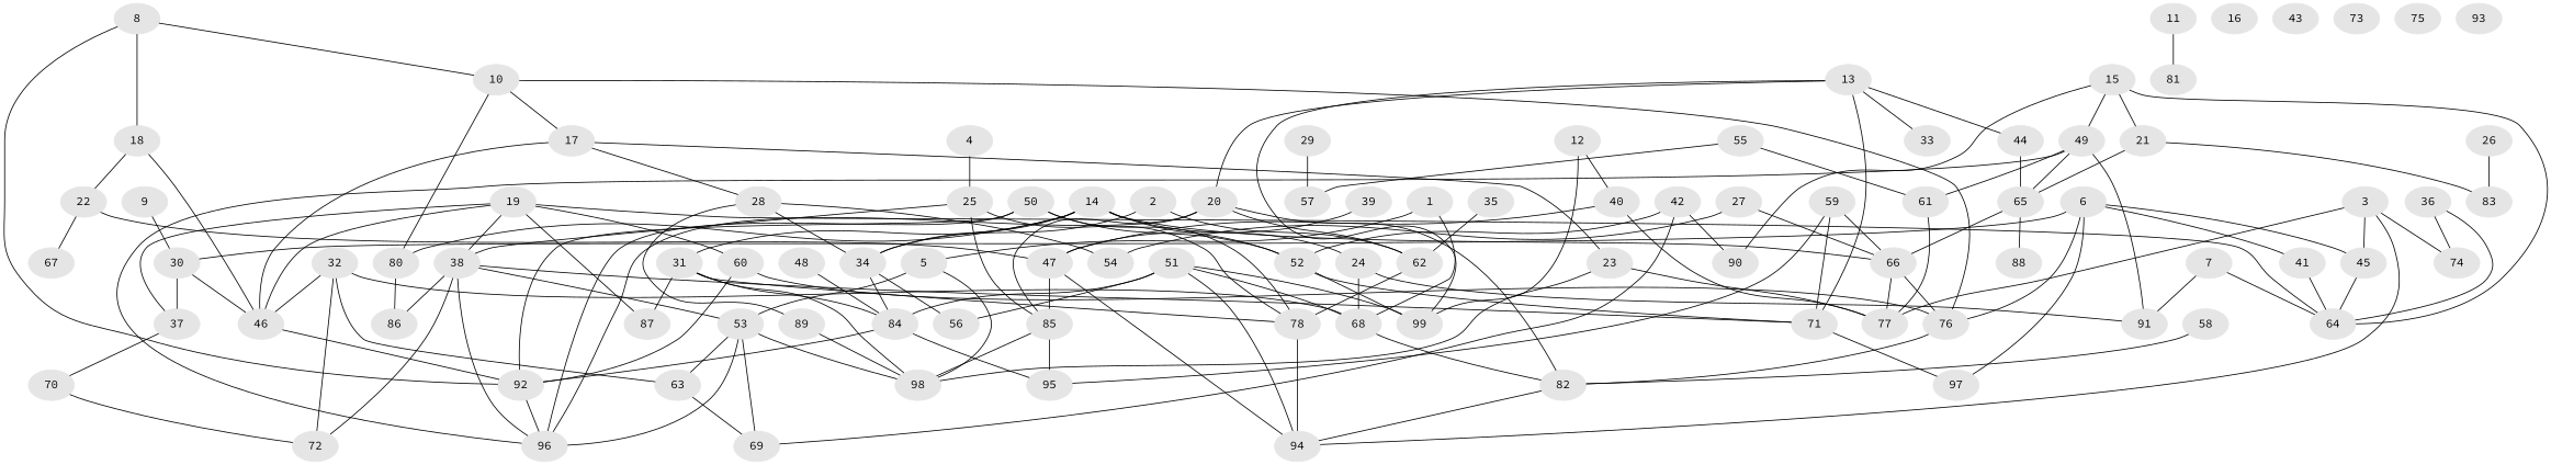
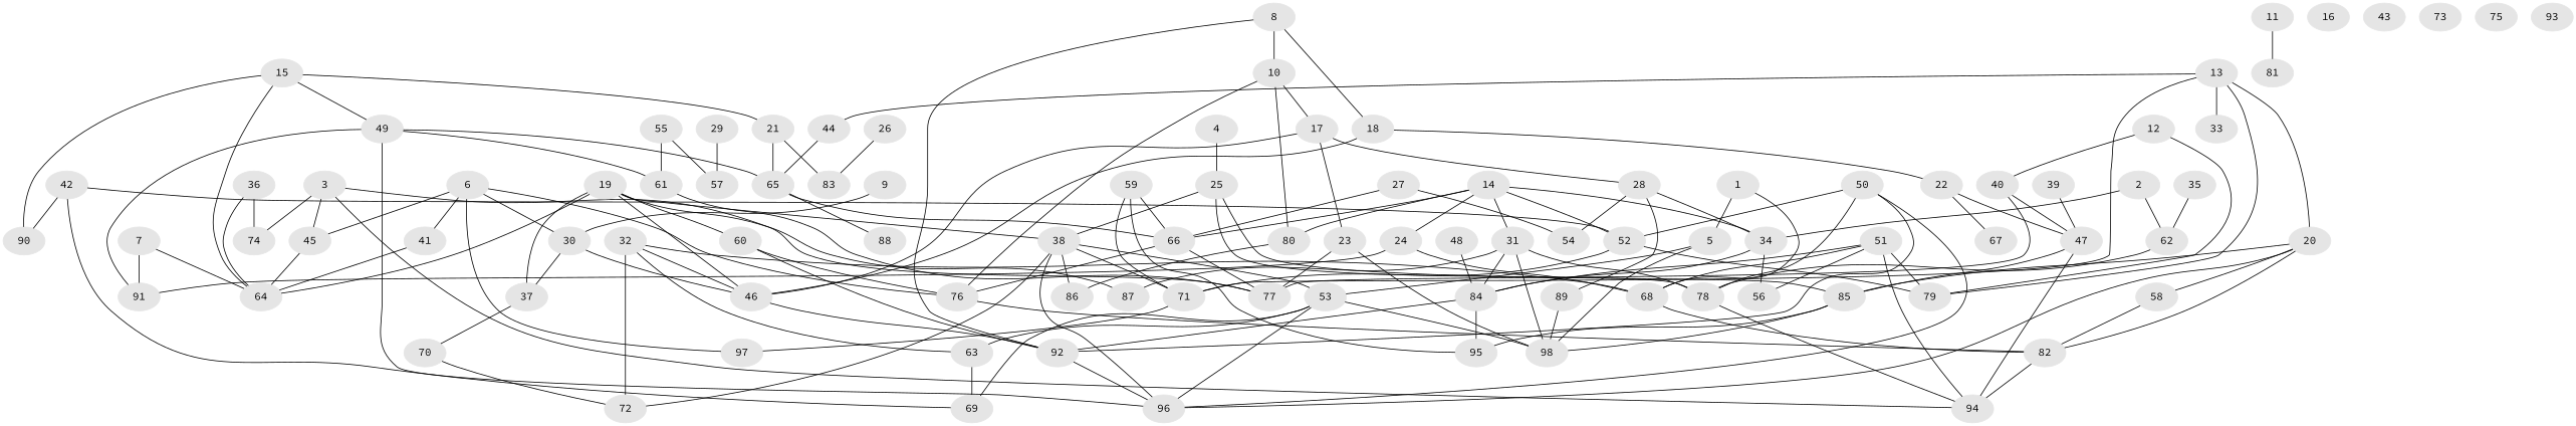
  graph {
    fontname="Source Code Pro"
    node [color=gray90 fontname="Source Code Pro" style=filled]
    edge [fontname="Source Code Pro"]
    1
    5
    68
    53
    98
    82
    2
    34
    62
    84
    56
    55
    57
    61
    3
    45
    74
    94
    77
    64
    4
    25
    38
    85
    78
    96
    63
    69
    6
    30
    41
    76
    97
    46
    37
    7
    91
    8
    10
    18
    92
    17
    80
    22
    9
    23
    28
    86
    11
    81
    12
    40
-   79 [label=99]
+   79
    47
    13
    20
    33
    44
    71
    58
    65
    14
    24
    31
    52
    66
    87
    15
    21
    49
    90
    83
    16
    54
    89
    67
    19
    60
    70
    72
    95
    88
    26
    27
    29
    32
    35
    36
    39
    42
    43
    48
    50
    51
    59
    73
    75
    93
    1 -- 5
    1 -- 68
    5 -- 53
    5 -- 98
    68 -- 82
    53 -- 98
    53 -- 96
    53 -- 63
    53 -- 69
    82 -- 94
    2 -- 34
    2 -- 62
    34 -- 84
    34 -- 56
    62 -- 78
    84 -- 92
    84 -- 95
    55 -- 57
    55 -- 61
    61 -- 77
    3 -- 45
    3 -- 74
    3 -- 94
    3 -- 77
    45 -- 64
    4 -- 25
    25 -- 38
    25 -- 85
    25 -- 78
    38 -- 53
    38 -- 96
    38 -- 86
    38 -- 71
    38 -- 72
    85 -- 98
    85 -- 95
    78 -- 94
    63 -- 69
    6 -- 45
    6 -- 30
    6 -- 41
    6 -- 76
    6 -- 97
    30 -- 46
    30 -- 37
    41 -- 64
    76 -- 82
    46 -- 92
    37 -- 70
    7 -- 64
    7 -- 91
    8 -- 10
    8 -- 18
    8 -- 92
    10 -- 76
    10 -- 17
    10 -- 80
    18 -- 46
    18 -- 22
    92 -- 96
    17 -- 46
    17 -- 23
    17 -- 28
    80 -- 86
    22 -- 47
    22 -- 67
    9 -- 30
    23 -- 98
    23 -- 77
    28 -- 34
    28 -- 54
    28 -- 89
    11 -- 81
    12 -- 40
    12 -- 79
    40 -- 77
    40 -- 47
    47 -- 94
    47 -- 85
    13 -- 79
    13 -- 20
    13 -- 33
    13 -- 44
    13 -- 71
    20 -- 82
    20 -- 85
    20 -- 96
-   20 -- 62
+   20 -- 58
    44 -- 65
    71 -- 97
    58 -- 82
    65 -- 66
    65 -- 88
    14 -- 34
    14 -- 80
    14 -- 24
    14 -- 31
    14 -- 52
    14 -- 66
    24 -- 68
    24 -- 91
    31 -- 98
    31 -- 84
    31 -- 78
    31 -- 87
    52 -- 79
    52 -- 71
    66 -- 77
    66 -- 76
    15 -- 64
    15 -- 21
    15 -- 49
    15 -- 90
    21 -- 65
    21 -- 83
    49 -- 61
    49 -- 96
    49 -- 91
    49 -- 65
    89 -- 98
    19 -- 64
    19 -- 38
    19 -- 46
    19 -- 37
    19 -- 87
    19 -- 60
    60 -- 76
    60 -- 92
    70 -- 72
    26 -- 83
    27 -- 66
    27 -- 54
    29 -- 57
    32 -- 68
    32 -- 63
    32 -- 46
    32 -- 72
    35 -- 62
    36 -- 74
    36 -- 64
    39 -- 47
    42 -- 69
    42 -- 52
    42 -- 90
    48 -- 84
    50 -- 78
    50 -- 96
    50 -- 92
    50 -- 52
    51 -- 68
    51 -- 84
    51 -- 56
    51 -- 94
    51 -- 79
    59 -- 71
    59 -- 66
    59 -- 95
  }
